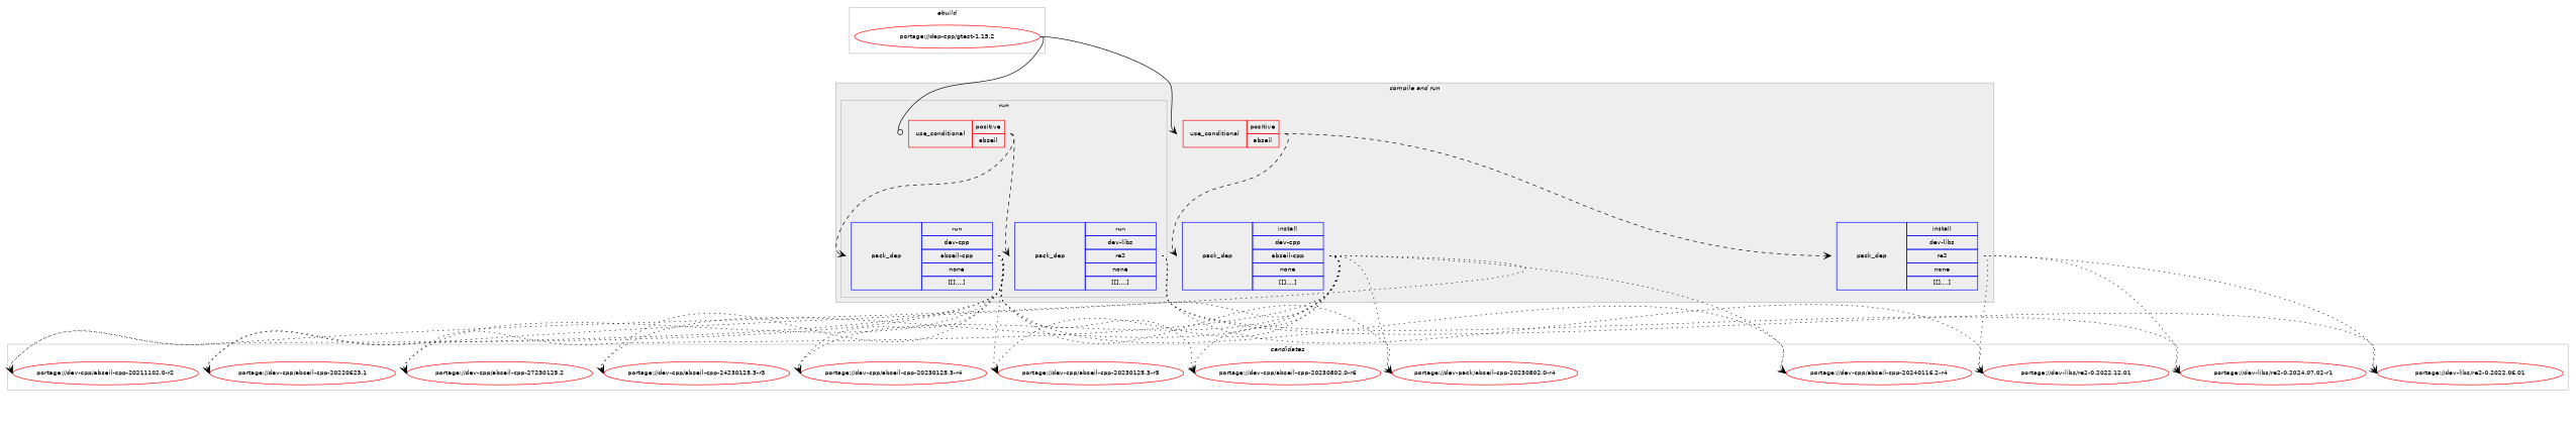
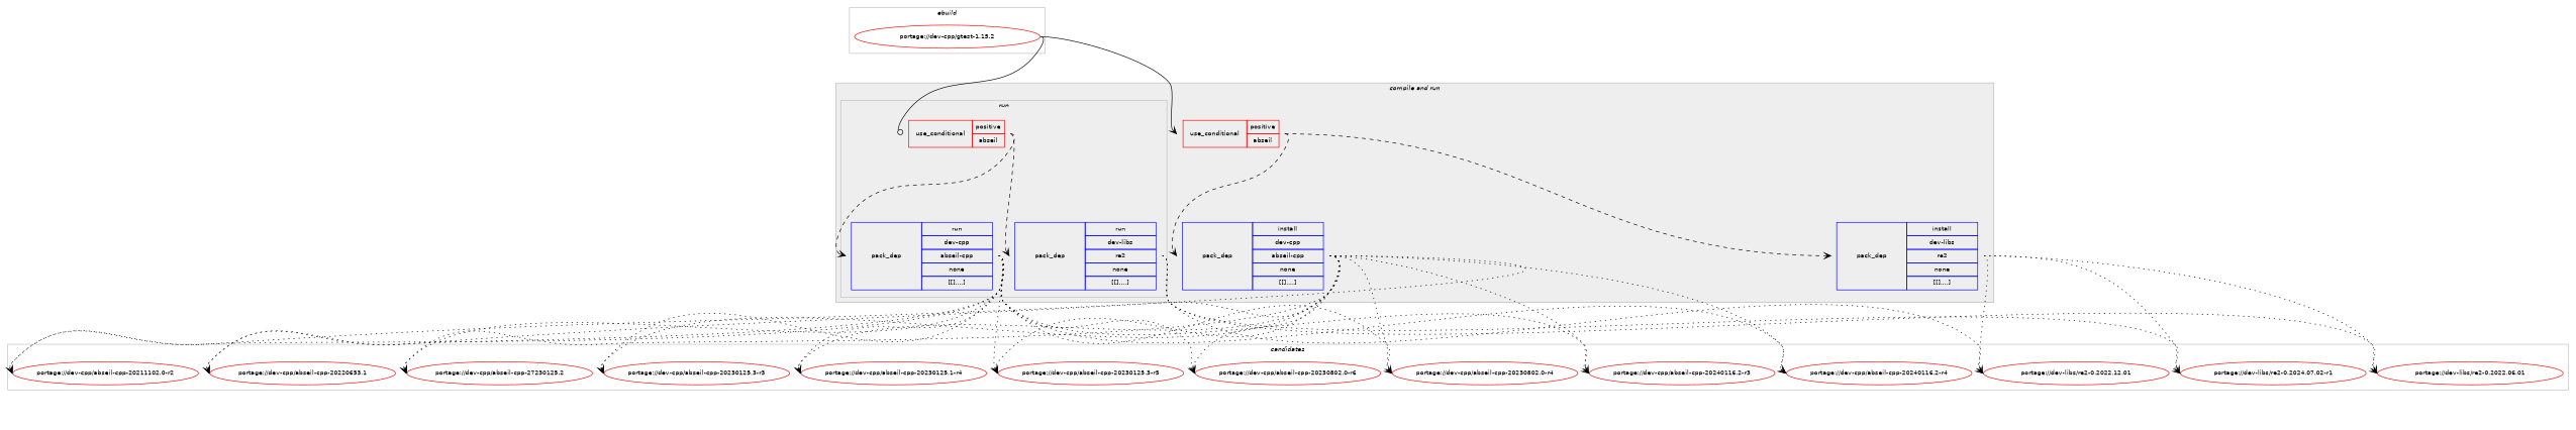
  digraph {
    compound=true
    concentrate=true
    fontname="DejaVu Sans"
    fontsize=10
    newrank=true
    rankdir=TB
    ranksep=1.5
    node [color=red fontname="DejaVu Sans" fontsize=10]
    edge [arrowhead=vee fontname="DejaVu Sans" headport=w style=dotted tailport=e weight=100]
-   n1 [label="portage://dep-cpp/gtest-1.15.2" width=4]
+   n1 [label="portage://dev-cpp/gtest-1.15.2" width=4]
    n2 [color=blue label=<<TABLE BORDER="0" CELLBORDER="1" CELLSPACING="0" CELLPADDING="4" WIDTH="220"><TR><TD ROWSPAN="6" CELLPADDING="30">pack_dep</TD></TR><TR><TD WIDTH="110">install</TD></TR><TR><TD>dev-cpp</TD></TR><TR><TD>abseil-cpp</TD></TR><TR><TD>none</TD></TR><TR><TD>[[],,,,]</TD></TR></TABLE>> shape=none]
    n3 [color=blue label=<<TABLE BORDER="0" CELLBORDER="1" CELLSPACING="0" CELLPADDING="4" WIDTH="220"><TR><TD ROWSPAN="6" CELLPADDING="30">pack_dep</TD></TR><TR><TD WIDTH="110">install</TD></TR><TR><TD>dev-libs</TD></TR><TR><TD>re2</TD></TR><TR><TD>none</TD></TR><TR><TD>[[],,,,]</TD></TR></TABLE>> shape=none]
    n4 [label=<<TABLE BORDER="0" CELLBORDER="1" CELLSPACING="0" CELLPADDING="4"><TR><TD ROWSPAN="3" CELLPADDING="10">use_conditional</TD></TR><TR><TD>positive</TD></TR><TR><TD>abseil</TD></TR></TABLE>> shape=none]
    n5 [color=blue label=<<TABLE BORDER="0" CELLBORDER="1" CELLSPACING="0" CELLPADDING="4" WIDTH="220"><TR><TD ROWSPAN="6" CELLPADDING="30">pack_dep</TD></TR><TR><TD WIDTH="110">run</TD></TR><TR><TD>dev-cpp</TD></TR><TR><TD>abseil-cpp</TD></TR><TR><TD>none</TD></TR><TR><TD>[[],,,,]</TD></TR></TABLE>> shape=none]
    n6 [color=blue label=<<TABLE BORDER="0" CELLBORDER="1" CELLSPACING="0" CELLPADDING="4" WIDTH="220"><TR><TD ROWSPAN="6" CELLPADDING="30">pack_dep</TD></TR><TR><TD WIDTH="110">run</TD></TR><TR><TD>dev-libs</TD></TR><TR><TD>re2</TD></TR><TR><TD>none</TD></TR><TR><TD>[[],,,,]</TD></TR></TABLE>> shape=none]
    n7 [label=<<TABLE BORDER="0" CELLBORDER="1" CELLSPACING="0" CELLPADDING="4"><TR><TD ROWSPAN="3" CELLPADDING="10">use_conditional</TD></TR><TR><TD>positive</TD></TR><TR><TD>abseil</TD></TR></TABLE>> shape=none]
    n8 [label="portage://dev-cpp/abseil-cpp-20240116.2-r4" width=4]
-   n10 [label="portage://dev-pack/abseil-cpp-20230802.0-r4" width=4]
+   n9 [label="portage://dev-cpp/abseil-cpp-20240116.2-r3" width=4]
+   n10 [label="portage://dev-cpp/abseil-cpp-20230802.0-r4" width=4]
    n11 [label="portage://dev-cpp/abseil-cpp-20230802.0-r6" width=4]
    n12 [label="portage://dev-cpp/abseil-cpp-20230125.3-r5" width=4]
-   n13 [label="portage://dev-cpp/abseil-cpp-20230125.3-r4" width=4]
-   n14 [label="portage://dev-cpp/abseil-cpp-24230125.3-r3" width=4]
+   n13 [label="portage://dev-cpp/abseil-cpp-20230125.1-r4" width=4]
+   n14 [label="portage://dev-cpp/abseil-cpp-20230125.3-r3" width=4]
    n15 [label="portage://dev-cpp/abseil-cpp-27230125.2" width=4]
-   n16 [label="portage://dev-cpp/abseil-cpp-20220623.1" width=4]
+   n16 [label="portage://dev-cpp/abseil-cpp-20220653.1" width=4]
    n17 [label="portage://dev-cpp/abseil-cpp-20211102.0-r2" width=4]
    n18 [label="portage://dev-libs/re2-0.2024.07.02-r1" width=4]
    n19 [label="portage://dev-libs/re2-0.2022.12.01" width=4]
    n20 [label="portage://dev-libs/re2-0.2022.06.01" width=4]
    subgraph cluster_1 {
      color=gray
      label=<<i>ebuild</i>>
      n1
    }
    subgraph cluster_2 {
      color=gray
      label=<<i>dependencies</i>>
      subgraph cluster_3 {
        color=gray
        fillcolor="#eeeeee"
        label=<<i>compile</i>>
        style=filled
        subgraph sub_4 {
          color=gray
          fillcolor="#eeeeee"
          label=<<i>compile</i>>
          style=filled
          n4
          subgraph sub_5 {
            color=gray
            fillcolor="#eeeeee"
            label=<<i>compile</i>>
            style=filled
            n2
          }
          subgraph sub_6 {
            color=gray
            fillcolor="#eeeeee"
            label=<<i>compile</i>>
            style=filled
            n3
          }
        }
      }
      subgraph cluster_7 {
        color=gray
        fillcolor="#eeeeee"
        label=<<i>compile and run</i>>
        style=filled
      }
      subgraph cluster_8 {
        color=gray
        fillcolor="#eeeeee"
        label=<<i>run</i>>
        style=filled
        subgraph sub_9 {
          color=gray
          fillcolor="#eeeeee"
          label=<<i>run</i>>
          style=filled
          n7
          subgraph sub_10 {
            color=gray
            fillcolor="#eeeeee"
            label=<<i>run</i>>
            style=filled
            n5
          }
          subgraph sub_11 {
            color=gray
            fillcolor="#eeeeee"
            label=<<i>run</i>>
            style=filled
            n6
          }
        }
      }
    }
    subgraph cluster_12 {
      color=gray
      label=<<i>candidates</i>>
      rank=same
      subgraph sub_13 {
        color=black
        label=<<i>candidates</i>>
        nodesep=1
        rank=same
        n8
+       n9
        n10
        n11
        n12
        n13
        n14
        n15
        n16
        n17
      }
      subgraph sub_14 {
        color=black
        label=<<i>candidates</i>>
        nodesep=1
        rank=same
        n18
        n19
        n20
      }
      subgraph sub_15 {
        color=black
        label=<<i>candidates</i>>
        nodesep=1
        rank=same
        n8
+       n9
        n10
        n11
        n12
        n13
        n14
        n15
        n16
        n17
      }
      subgraph sub_16 {
        color=black
        label=<<i>candidates</i>>
        nodesep=1
        rank=same
        n18
        n19
        n20
      }
    }
    n1 -> n4 [style=solid weight=20]
    n1 -> n7 [arrowhead=odot style=solid weight=20]
    n2 -> n8
+   n2 -> n9
    n2 -> n10
    n2 -> n11
    n2 -> n12
    n2 -> n13
    n2 -> n14
    n2 -> n15
    n2 -> n16
    n2 -> n17
    n3 -> n18
    n3 -> n19
    n3 -> n20
    n4 -> n2 [style=dashed weight=20]
    n4 -> n3 [style=dashed weight=20]
    n5 -> n8
+   n5 -> n9
    n5 -> n10
    n5 -> n11
    n5 -> n12
    n5 -> n13
    n5 -> n14
    n5 -> n15
    n5 -> n16
    n5 -> n17
    n6 -> n18
    n6 -> n19
    n6 -> n20
    n7 -> n5 [style=dashed weight=20]
    n7 -> n6 [style=dashed weight=20]
  }
